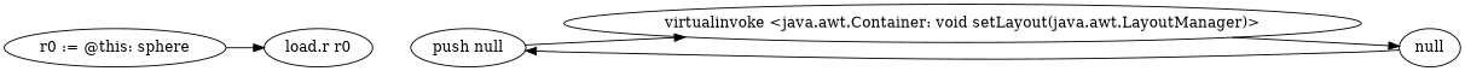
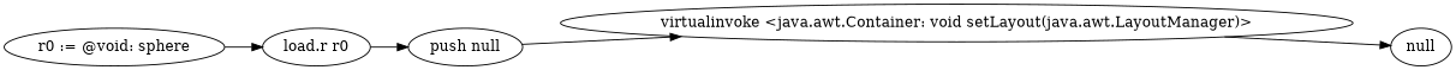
  digraph {
    rankdir=LR
-   "r0 := @this: sphere"
+   "r0 := @this: sphere" [label="r0 := @void: sphere"]
    "load.r r0"
    "push null"
    "virtualinvoke <java.awt.Container: void setLayout(java.awt.LayoutManager)>"
    n5 [label=null]
    "r0 := @this: sphere" -> "load.r r0"
-   n5 -> "push null"
+   "load.r r0" -> "push null"
    "push null" -> "virtualinvoke <java.awt.Container: void setLayout(java.awt.LayoutManager)>"
    "virtualinvoke <java.awt.Container: void setLayout(java.awt.LayoutManager)>" -> n5
  }
